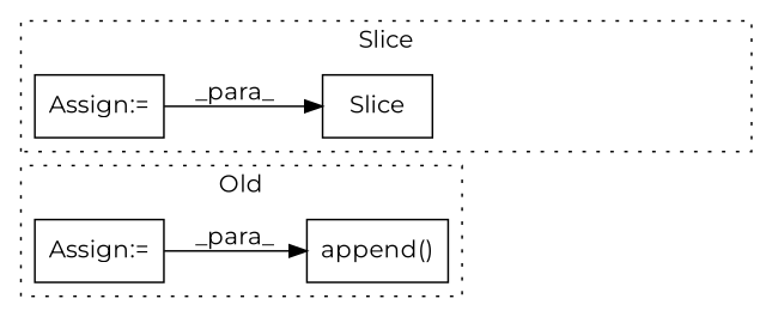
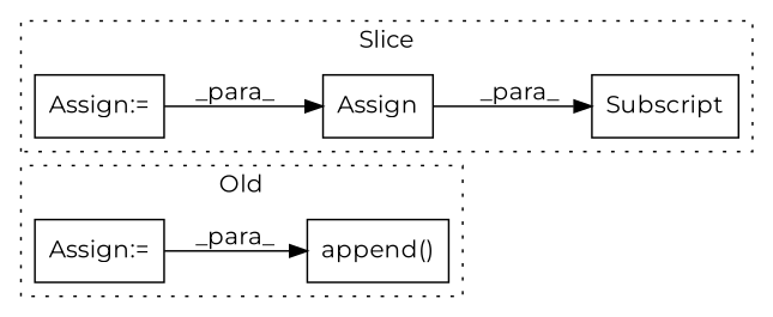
  digraph {
    fontname=Montserrat
    rankdir=LR
    node [a=68 fontname=Montserrat l=3 shape=box]
    edge [fontname=Montserrat]
    n1 [a=75 l="10,1" label="append()" s="8898,8928"]
    n2 [label="Assign:=" s=8774]
-   n3 [a=80 l=23 label=Slice s=11805]
+   n3 [a=80 l=23 label=Assign s=11805]
+   n4 [a=63 l="48,0" label=Subscript s="11781,0"]
    n5 [label="Assign:=" s=10736]
    subgraph cluster_1 {
      label=Old
      style=dotted
      n1
      n2
    }
    subgraph cluster_2 {
      label=Slice
      style=dotted
      n3
+     n4
      n5
    }
    n2 -> n1 [label=_para_]
+   n3 -> n4 [label=_para_]
    n5 -> n3 [label=_para_]
  }
